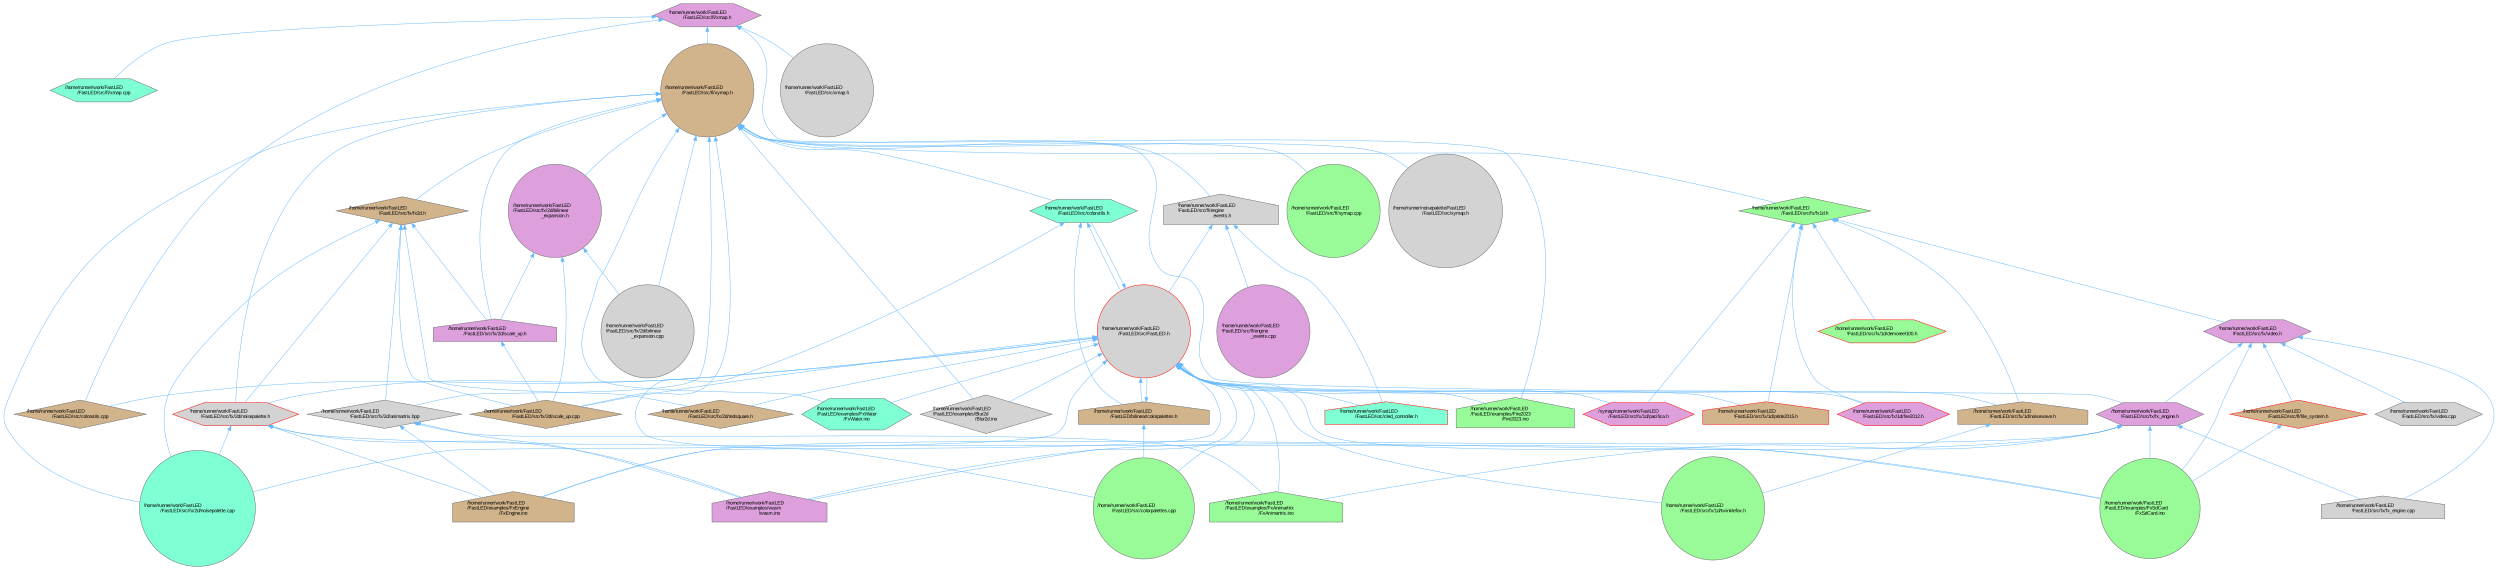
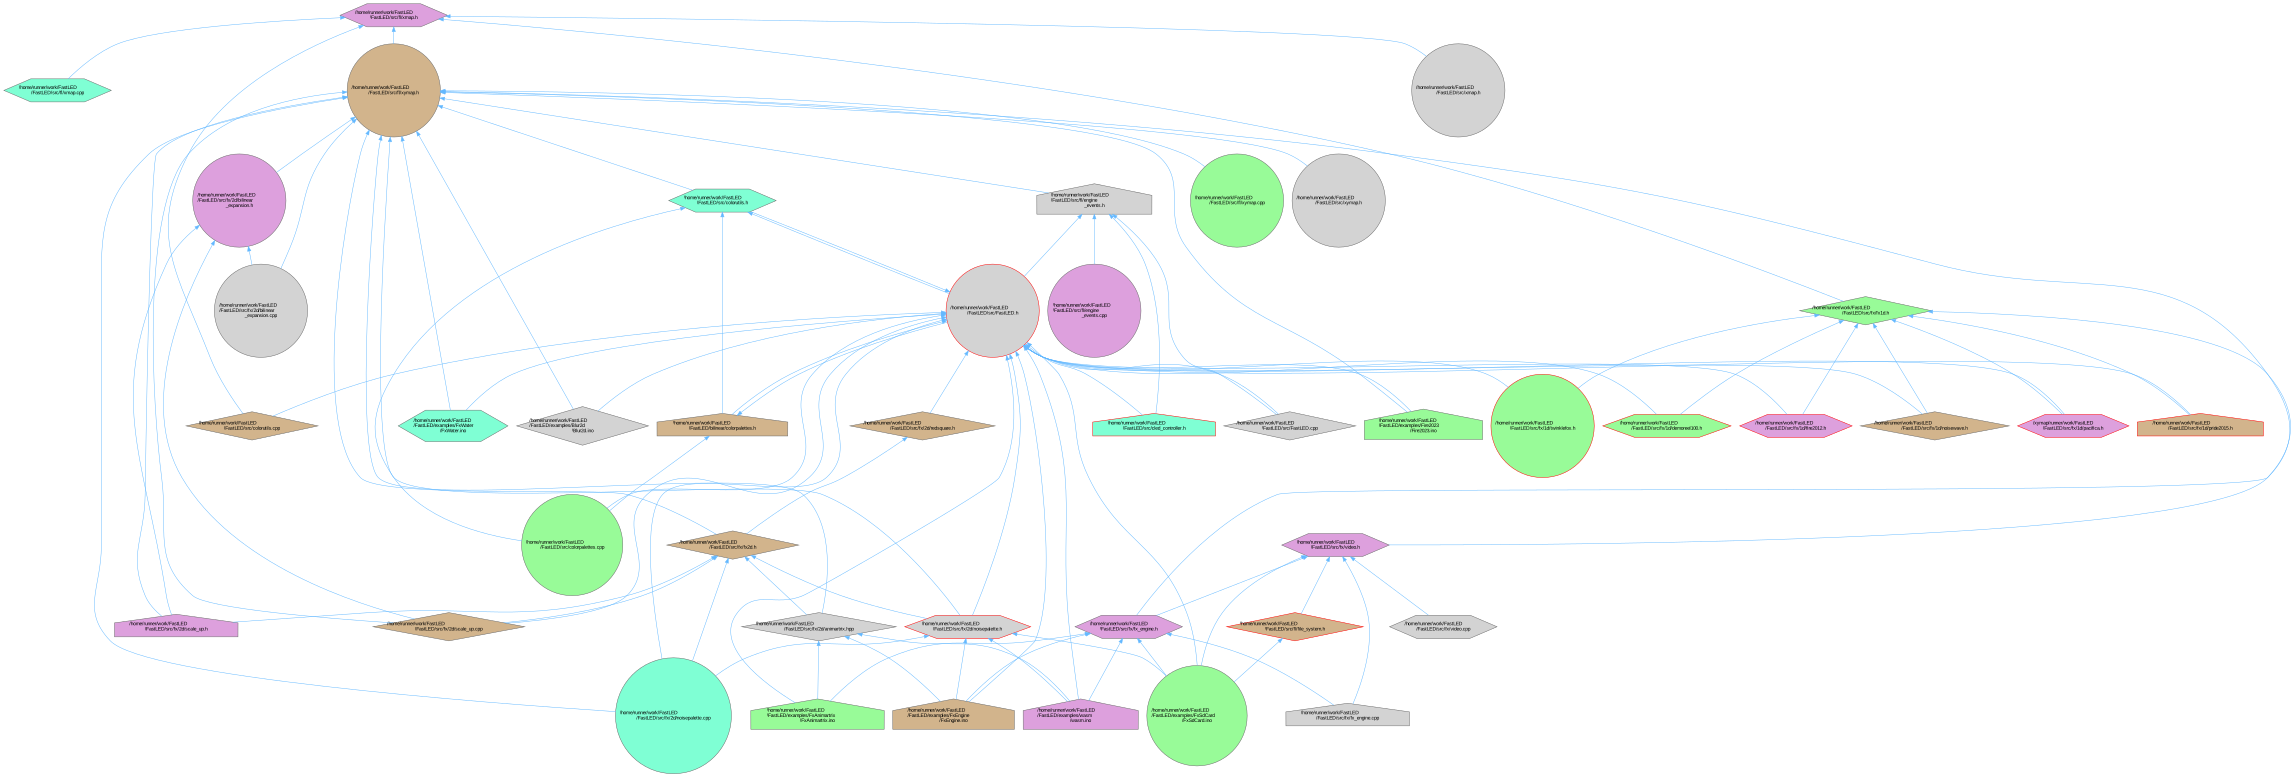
  digraph {
    fontname="Liberation Sans"
    node [color=grey40 fillcolor=lightgrey fontname="Liberation Sans" fontsize=10 shape=circle style=filled]
    edge [color=steelblue1 dir=back fontname="Liberation Sans" fontsize=10 labelfontname=Helvetica labelfontsize=10 style=solid]
    n1 [color=gray40 fillcolor=plum fontcolor=black height=0.2 label="/home/runner/work/FastLED\l/FastLED/src/fl/xmap.h" shape=hexagon width=0.4]
    n2 [fillcolor=aquamarine height=0.2 label="/home/runner/work/FastLED\l/FastLED/src/fl/xmap.cpp" shape=hexagon width=0.4]
    n3 [fillcolor=tan height=0.2 label="/home/runner/work/FastLED\l/FastLED/src/fl/xymap.h" width=0.4]
    n4 [fillcolor=palegreen height=0.2 label="/home/runner/work/FastLED\l/FastLED/src/fx/fx1d.h" shape=diamond width=0.4]
    n5 [height=0.2 label="/home/runner/work/FastLED\l/FastLED/src/xmap.h" width=0.4]
    n6 [fillcolor=tan height=0.2 label="/home/runner/work/FastLED\l/FastLED/src/colorutils.cpp" shape=diamond width=0.4]
    n7 [height=0.2 label="/home/runner/work/FastLED\l/FastLED/examples/Blur2d\l/Blur2d.ino" shape=diamond width=0.4]
    n8 [fillcolor=palegreen height=0.2 label="/home/runner/work/FastLED\l/FastLED/examples/Fire2023\l/Fire2023.ino" shape=house width=0.4]
    n9 [fillcolor=aquamarine height=0.2 label="/home/runner/work/FastLED\l/FastLED/examples/FxWater\l/FxWater.ino" shape=hexagon width=0.4]
    n10 [fillcolor=aquamarine height=0.2 label="/home/runner/work/FastLED\l/FastLED/src/colorutils.h" shape=hexagon width=0.4]
    n11 [fillcolor=aquamarine height=0.2 label="/home/runner/work/FastLED\l/FastLED/src/fx/2d/noisepalette.cpp" width=0.4]
    n12 [color=red height=0.2 label="/home/runner/work/FastLED\l/FastLED/src/fx/2d/noisepalette.h" shape=hexagon width=0.4]
    n13 [fillcolor=tan height=0.2 label="/home/runner/work/FastLED\l/FastLED/src/fx/2d/scale_up.cpp" shape=diamond width=0.4]
    n14 [height=0.2 label="/home/runner/work/FastLED\l/FastLED/src/fl/engine\l_events.h" shape=house width=0.4]
    n15 [fillcolor=palegreen height=0.2 label="/home/runner/work/FastLED\l/FastLED/src/fl/xymap.cpp" width=0.4]
    n16 [height=0.2 label="/home/runner/work/FastLED\l/FastLED/src/fx/2d/animartrix.hpp" shape=diamond width=0.4]
    n17 [height=0.2 label="/home/runner/work/FastLED\l/FastLED/src/fx/2d/bilinear\l_expansion.cpp" width=0.4]
    n18 [fillcolor=plum height=0.2 label="/home/runner/work/FastLED\l/FastLED/src/fx/2d/bilinear\l_expansion.h" width=0.4]
    n19 [fillcolor=plum height=0.2 label="/home/runner/work/FastLED\l/FastLED/src/fx/2d/scale_up.h" shape=house width=0.4]
    n20 [fillcolor=tan height=0.2 label="/home/runner/work/FastLED\l/FastLED/src/fx/fx2d.h" shape=diamond width=0.4]
    n21 [fillcolor=plum height=0.2 label="/home/runner/work/FastLED\l/FastLED/src/fx/fx_engine.h" shape=hexagon width=0.4]
-   n22 [height=0.2 label="/home/runner/noisepalette/FastLED\l/FastLED/src/xymap.h" width=0.4]
+   n22 [height=0.2 label="/home/runner/work/FastLED\l/FastLED/src/xymap.h" width=0.4]
    n23 [color=red fillcolor=palegreen height=0.2 label="/home/runner/work/FastLED\l/FastLED/src/fx/1d/demoreel100.h" shape=hexagon width=0.4]
    n24 [color=red fillcolor=plum height=0.2 label="/home/runner/work/FastLED\l/FastLED/src/fx/1d/fire2012.h" shape=hexagon width=0.4]
-   n25 [fillcolor=tan height=0.2 label="/home/runner/work/FastLED\l/FastLED/src/fx/1d/noisewave.h" shape=house width=0.4]
+   n25 [fillcolor=tan height=0.2 label="/home/runner/work/FastLED\l/FastLED/src/fx/1d/noisewave.h" shape=diamond width=0.4]
    n26 [color=red fillcolor=plum height=0.2 label="/xymap/runner/work/FastLED\l/FastLED/src/fx/1d/pacifica.h" shape=hexagon width=0.4]
    n27 [color=red fillcolor=tan height=0.2 label="/home/runner/work/FastLED\l/FastLED/src/fx/1d/pride2015.h" shape=house width=0.4]
-   n28 [fillcolor=palegreen height=0.2 label="/home/runner/work/FastLED\l/FastLED/src/fx/1d/twinklefox.h" width=0.4]
+   n28 [color=red fillcolor=palegreen height=0.2 label="/home/runner/work/FastLED\l/FastLED/src/fx/1d/twinklefox.h" width=0.4]
    n29 [fillcolor=plum height=0.2 label="/home/runner/work/FastLED\l/FastLED/src/fx/video.h" shape=hexagon width=0.4]
    n30 [color=red height=0.2 label="/home/runner/work/FastLED\l/FastLED/src/FastLED.h" width=0.4]
    n31 [fillcolor=palegreen height=0.2 label="/home/runner/work/FastLED\l/FastLED/src/colorpalettes.cpp" width=0.4]
    n32 [fillcolor=tan height=0.2 label="/home/runner/work/FastLED\l/FastLED/bilinear/colorpalettes.h" shape=house width=0.4]
    n33 [fillcolor=tan height=0.2 label="/home/runner/work/FastLED\l/FastLED/examples/FxEngine\l/FxEngine.ino" shape=house width=0.4]
    n34 [fillcolor=palegreen height=0.2 label="/home/runner/work/FastLED\l/FastLED/examples/FxSdCard\l/FxSdCard.ino" width=0.4]
    n35 [fillcolor=plum height=0.2 label="/home/runner/work/FastLED\l/FastLED/examples/wasm\l/wasm.ino" shape=house width=0.4]
+   n36 [height=0.2 label="/home/runner/work/FastLED\l/FastLED/src/FastLED.cpp" shape=diamond width=0.4]
    n37 [color=red fillcolor=aquamarine height=0.2 label="/home/runner/work/FastLED\l/FastLED/src/cled_controller.h" shape=house width=0.4]
    n38 [fillcolor=plum height=0.2 label="/home/runner/work/FastLED\l/FastLED/src/fl/engine\l_events.cpp" width=0.4]
    n39 [fillcolor=palegreen height=0.2 label="/home/runner/work/FastLED\l/FastLED/examples/FxAnimartrix\l/FxAnimartrix.ino" shape=house width=0.4]
    n40 [fillcolor=tan height=0.2 label="/home/runner/work/FastLED\l/FastLED/src/fx/2d/redsquare.h" shape=diamond width=0.4]
    n41 [height=0.2 label="/home/runner/work/FastLED\l/FastLED/src/fx/fx_engine.cpp" shape=house width=0.4]
    n42 [color=red fillcolor=tan height=0.2 label="/home/runner/work/FastLED\l/FastLED/src/fl/file_system.h" shape=diamond width=0.4]
    n43 [height=0.2 label="/home/runner/work/FastLED\l/FastLED/src/fx/video.cpp" shape=hexagon width=0.4]
    n1 -> n2
    n1 -> n3
    n1 -> n4
    n1 -> n5
    n1 -> n6
    n3 -> n7
    n3 -> n8
    n3 -> n9
    n3 -> n10
    n3 -> n11
    n3 -> n12
    n3 -> n13
    n3 -> n14
    n3 -> n15
    n3 -> n16
    n3 -> n17
    n3 -> n18
    n3 -> n19
    n3 -> n20
    n3 -> n21
    n3 -> n22
    n4 -> n23
    n4 -> n24
    n4 -> n25
    n4 -> n26
    n4 -> n27
-   n25 -> n28
+   n4 -> n28
    n4 -> n29
    n10 -> n30
    n10 -> n31
    n10 -> n32
    n12 -> n11
    n12 -> n33
    n12 -> n34
    n12 -> n35
    n14 -> n30
+   n14 -> n36
    n14 -> n37
    n14 -> n38
    n16 -> n33
    n16 -> n35
    n16 -> n39
    n18 -> n13
    n18 -> n17
    n18 -> n19
-   n19 -> n13
    n20 -> n11
    n20 -> n12
    n20 -> n13
    n20 -> n16
    n20 -> n19
-   n20 -> n40
+   n40 -> n20
    n21 -> n33
    n21 -> n34
    n21 -> n35
    n21 -> n39
    n21 -> n41
    n29 -> n21
    n29 -> n34
    n29 -> n41
    n29 -> n42
    n29 -> n43
    n30 -> n6
    n30 -> n7
    n30 -> n8
    n30 -> n9
    n30 -> n10
    n30 -> n11
    n30 -> n12
    n30 -> n13
+   n30 -> n23
    n30 -> n24
    n30 -> n25
    n30 -> n26
    n30 -> n27
    n30 -> n28
    n30 -> n31
    n30 -> n32
    n30 -> n33
    n30 -> n34
    n30 -> n35
+   n30 -> n36
    n30 -> n37
    n30 -> n39
    n30 -> n40
    n32 -> n30
    n32 -> n31
    n42 -> n34
  }
